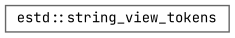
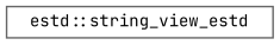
  digraph {
    rankdir=LR
    fontname="JetBrains Mono"
-   n1 [color=grey40 fillcolor=white fontname="JetBrains Mono" fontsize=10 height=0.2 label="estd::string_view_tokens" shape=box style=filled width=0.4]
+   n1 [color=grey40 fillcolor=white fontname="JetBrains Mono" fontsize=10 height=0.2 label="estd::string_view_estd" shape=box style=filled width=0.4]
  }
